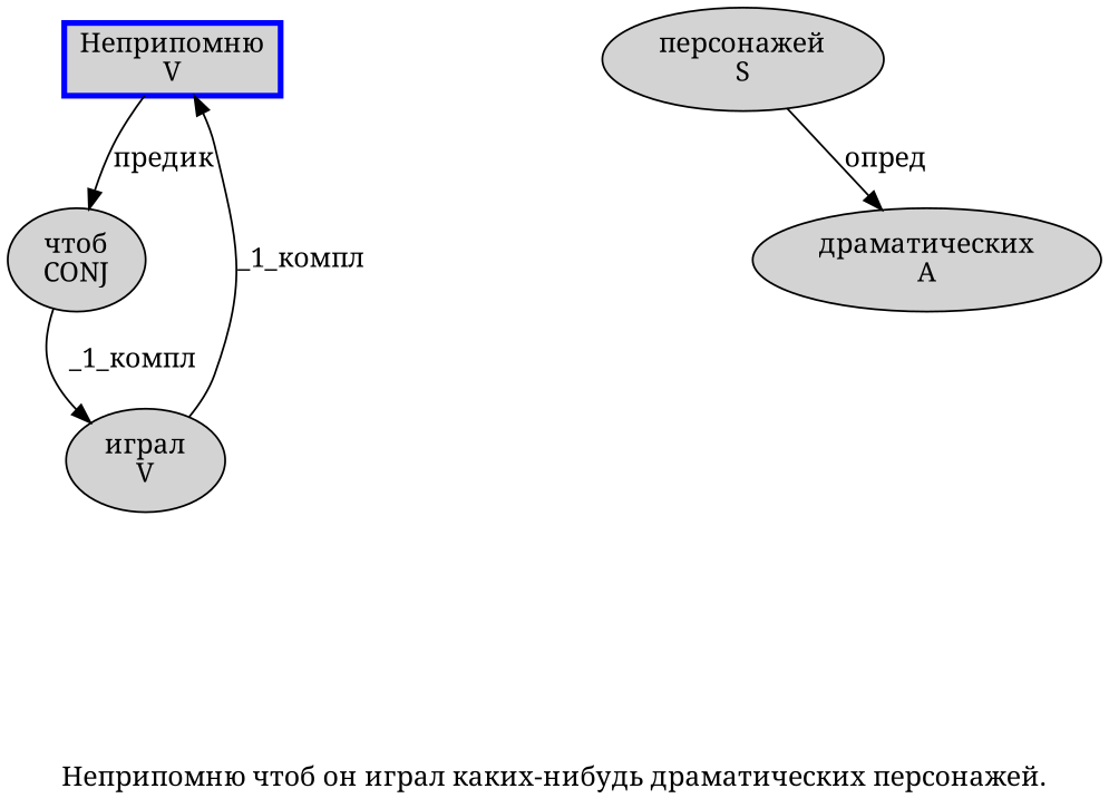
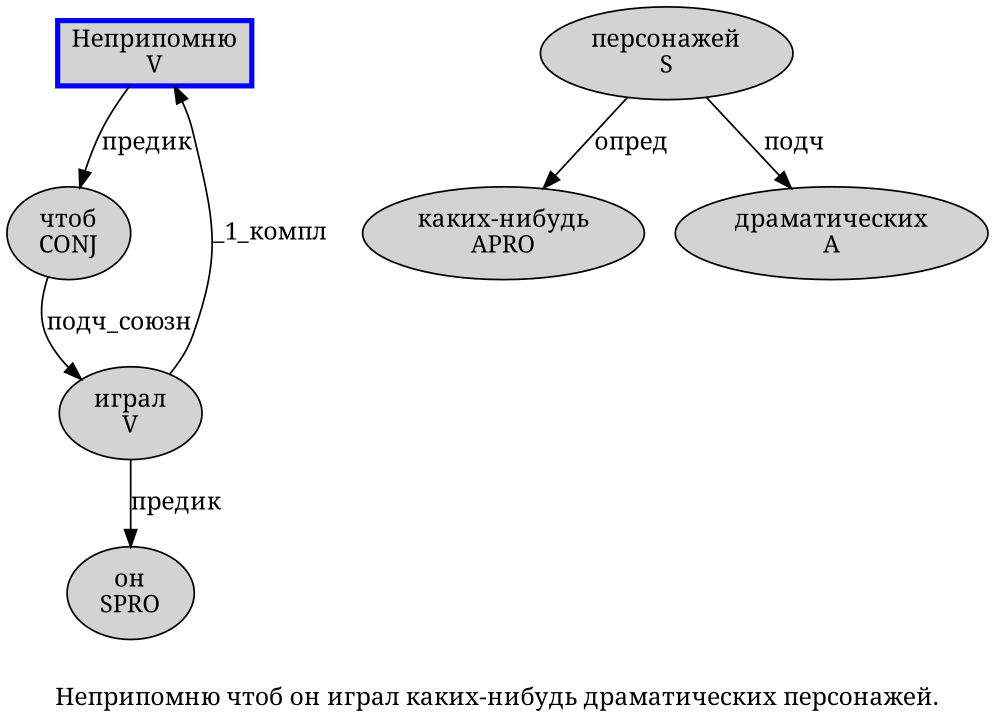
  digraph {
    fontname="Noto Serif"
    label="Неприпомню чтоб он играл каких-нибудь драматических персонажей."
    node [fillcolor=lightgray fontname="Noto Serif" penwidth=1 shape=ellipse style=filled]
    edge [fontname="Noto Serif"]
    n1 [color=blue label="Неприпомню\nV" penwidth=3 shape=box]
    n2 [label="чтоб\nCONJ"]
    n3 [label="играл\nV"]
+   n4 [label="он\nSPRO"]
    n5 [label="персонажей\nS"]
+   n6 [label="каких-нибудь\nAPRO"]
    n7 [label="драматических\nA"]
    n1 -> n2 [label="предик"]
-   n2 -> n3 [label="_1_компл"]
+   n2 -> n3 [label="подч_союзн"]
    n3 -> n1 [label="_1_компл"]
-   n5 -> n7 [label="опред"]
+   n3 -> n4 [label="предик"]
+   n5 -> n6 [label="опред"]
+   n5 -> n7 [label="подч"]
  }
